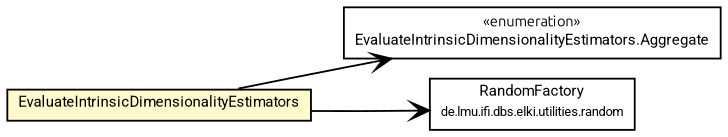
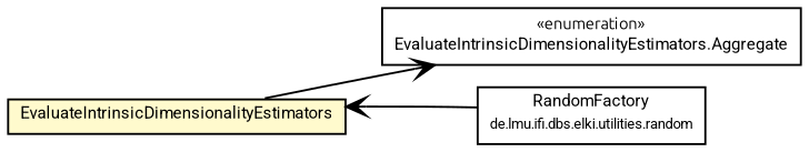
  digraph {
    fontname=Ubuntu
    nodesep=0.15
    rankdir=LR
    ranksep=0.25
    node [fontcolor=black fontname=Ubuntu fontsize=8 margin=0 shape=plaintext]
    edge [arrowhead=open color=black fontname=Ubuntu fontsize=7 labelfontname=Roboto labelfontsize=7 weight=1]
    n1 [height=0 label=<<table title="de.lmu.ifi.dbs.elki.application.experiments.EvaluateIntrinsicDimensionalityEstimators" border="0" cellborder="1" cellspacing="0" cellpadding="2" bgcolor="lemonChiffon" href="EvaluateIntrinsicDimensionalityEstimators.html" target="_parent"> 		<tr><td><table border="0" cellspacing="0" cellpadding="1"> 		<tr><td align="center" balign="center"> <font face="Roboto">EvaluateIntrinsicDimensionalityEstimators</font> </td></tr> 		</table></td></tr> 		</table>> width=0]
    n2 [height=0 label=<<table title="de.lmu.ifi.dbs.elki.application.experiments.EvaluateIntrinsicDimensionalityEstimators.Aggregate" border="0" cellborder="1" cellspacing="0" cellpadding="2" href="EvaluateIntrinsicDimensionalityEstimators.Aggregate.html" target="_parent"> 		<tr><td><table border="0" cellspacing="0" cellpadding="1"> 		<tr><td align="center" balign="center"> &#171;enumeration&#187; </td></tr> 		<tr><td align="center" balign="center"> <font face="Roboto">EvaluateIntrinsicDimensionalityEstimators.Aggregate</font> </td></tr> 		</table></td></tr> 		</table>> width=0]
    n3 [height=0 label=<<table title="de.lmu.ifi.dbs.elki.utilities.random.RandomFactory" border="0" cellborder="1" cellspacing="0" cellpadding="2" href="../../utilities/random/RandomFactory.html" target="_parent"> 		<tr><td><table border="0" cellspacing="0" cellpadding="1"> 		<tr><td align="center" balign="center"> <font face="Roboto">RandomFactory</font> </td></tr> 		<tr><td align="center" balign="center"> <font face="Roboto" point-size="7.0">de.lmu.ifi.dbs.elki.utilities.random</font> </td></tr> 		</table></td></tr> 		</table>> width=0]
    n1 -> n2
-   n1 -> n3
+   n3 -> n1
  }
